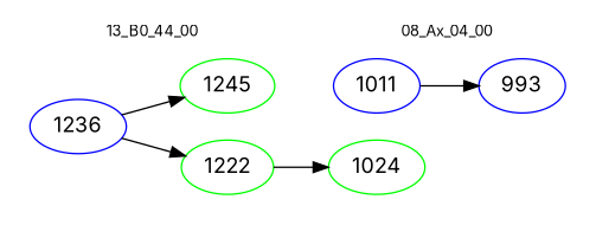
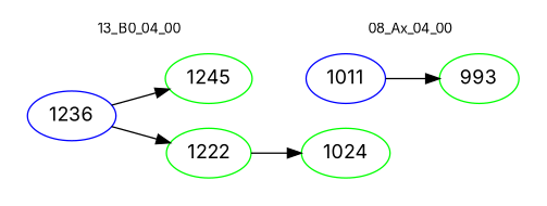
  digraph {
    fontname=Inter
    rankdir=LR
    node [color=blue fontname=Inter]
    edge [color=black fontname=Inter]
    n1 [label=1011]
-   n2 [label=993]
+   n2 [color=green label=993]
    n3 [color=green label=1024]
    n4 [label=1236]
    n5 [color=green label=1222]
    n6 [color=green label=1245]
    subgraph cluster_1 {
      color=white
      fontsize=10
      label="08_Ax_04_00"
      n1
      n2
      n3
    }
    subgraph cluster_2 {
      color=white
      fontsize=10
-     label="13_B0_44_00"
+     label="13_B0_04_00"
      n4
      n5
      n6
    }
    n1 -> n2
    n4 -> n5
    n4 -> n6
    n5 -> n3
  }
